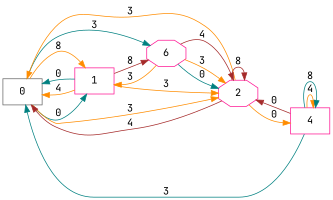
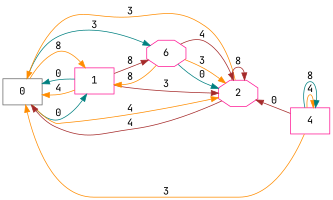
  digraph {
    fontname="JetBrains Mono"
    rankdir=LR
    node [color=deeppink fontname="JetBrains Mono" shape=box]
    edge [color=darkorange fontname="JetBrains Mono"]
    n1 [color=gray40 label=0]
    n2 [label=1]
    n3 [label=2 shape=octagon]
    n4 [label=6 shape=octagon]
    n5 [label=4]
    n1 -> n2 [color=teal label=0]
    n1 -> n2 [label=8]
-   n1 -> n3 [label=3]
+   n1 -> n3 [label=4]
    n1 -> n4 [color=teal label=3]
    n2 -> n1 [color=teal label=0]
    n2 -> n1 [label=4]
-   n2 -> n3 [label=3]
+   n2 -> n3 [color=brown label=3]
    n2 -> n4 [color=brown label=8]
    n3 -> n1 [color=brown label=4]
    n3 -> n1 [label=3]
    n3 -> n3 [color=brown label=8]
-   n3 -> n5 [label=0]
-   n4 -> n2 [label=3]
+   n4 -> n2 [label=8]
    n4 -> n3 [color=teal label=0]
    n4 -> n3 [color=brown label=4]
    n4 -> n3 [label=3]
-   n5 -> n1 [color=teal label=3]
+   n5 -> n1 [label=3]
    n5 -> n3 [color=brown label=0]
    n5 -> n5 [label=4]
    n5 -> n5 [color=teal label=8]
  }
